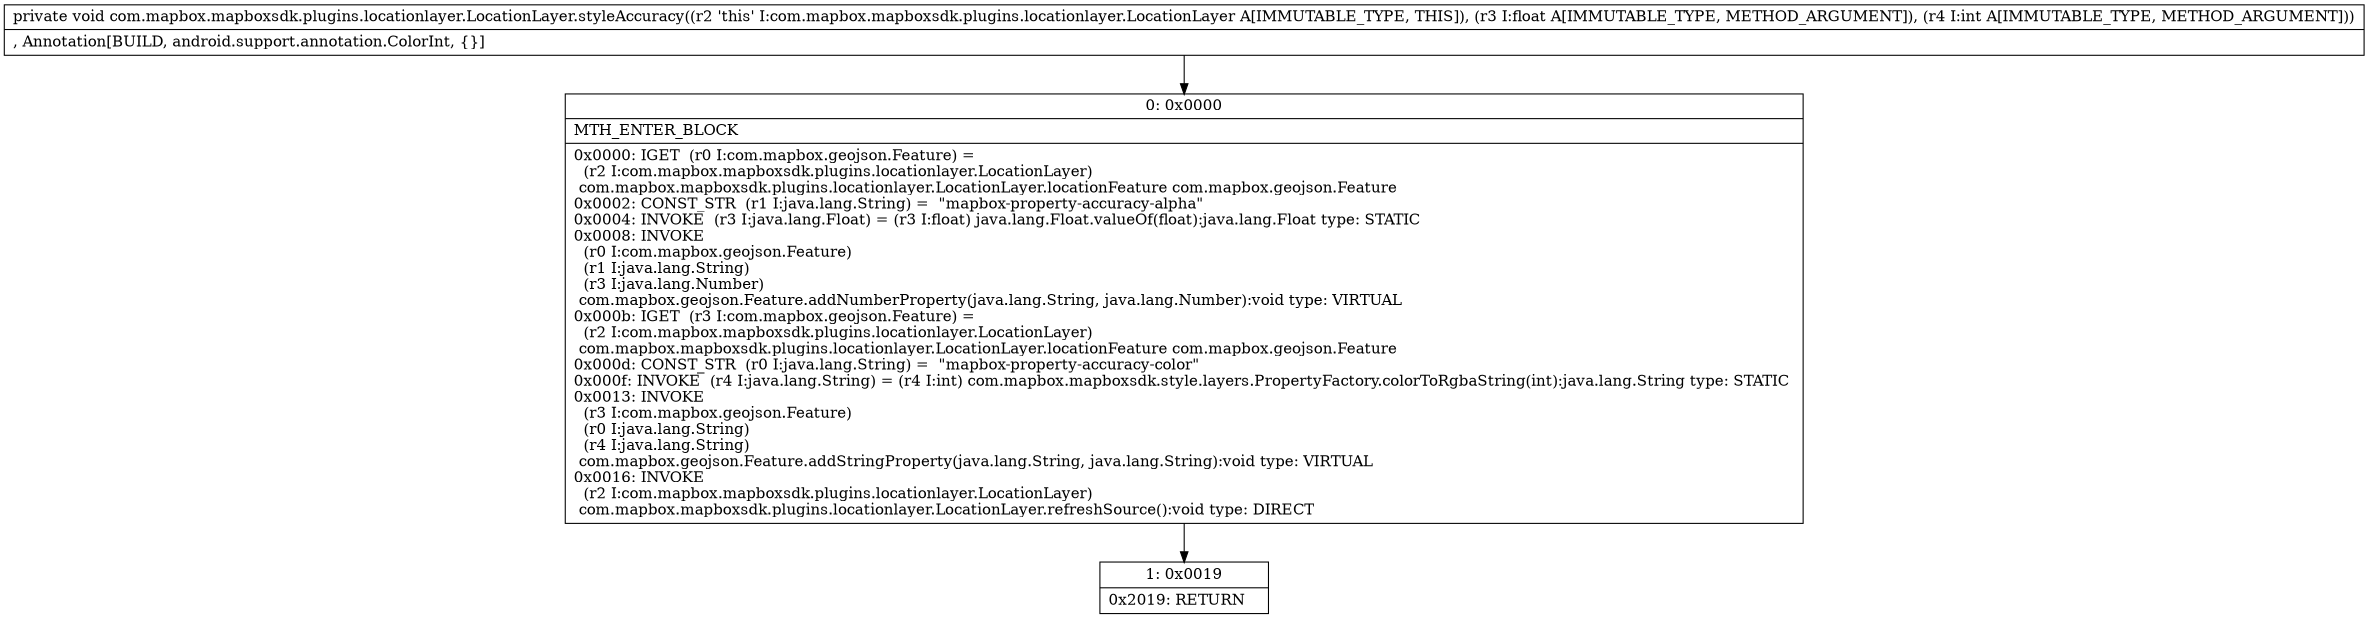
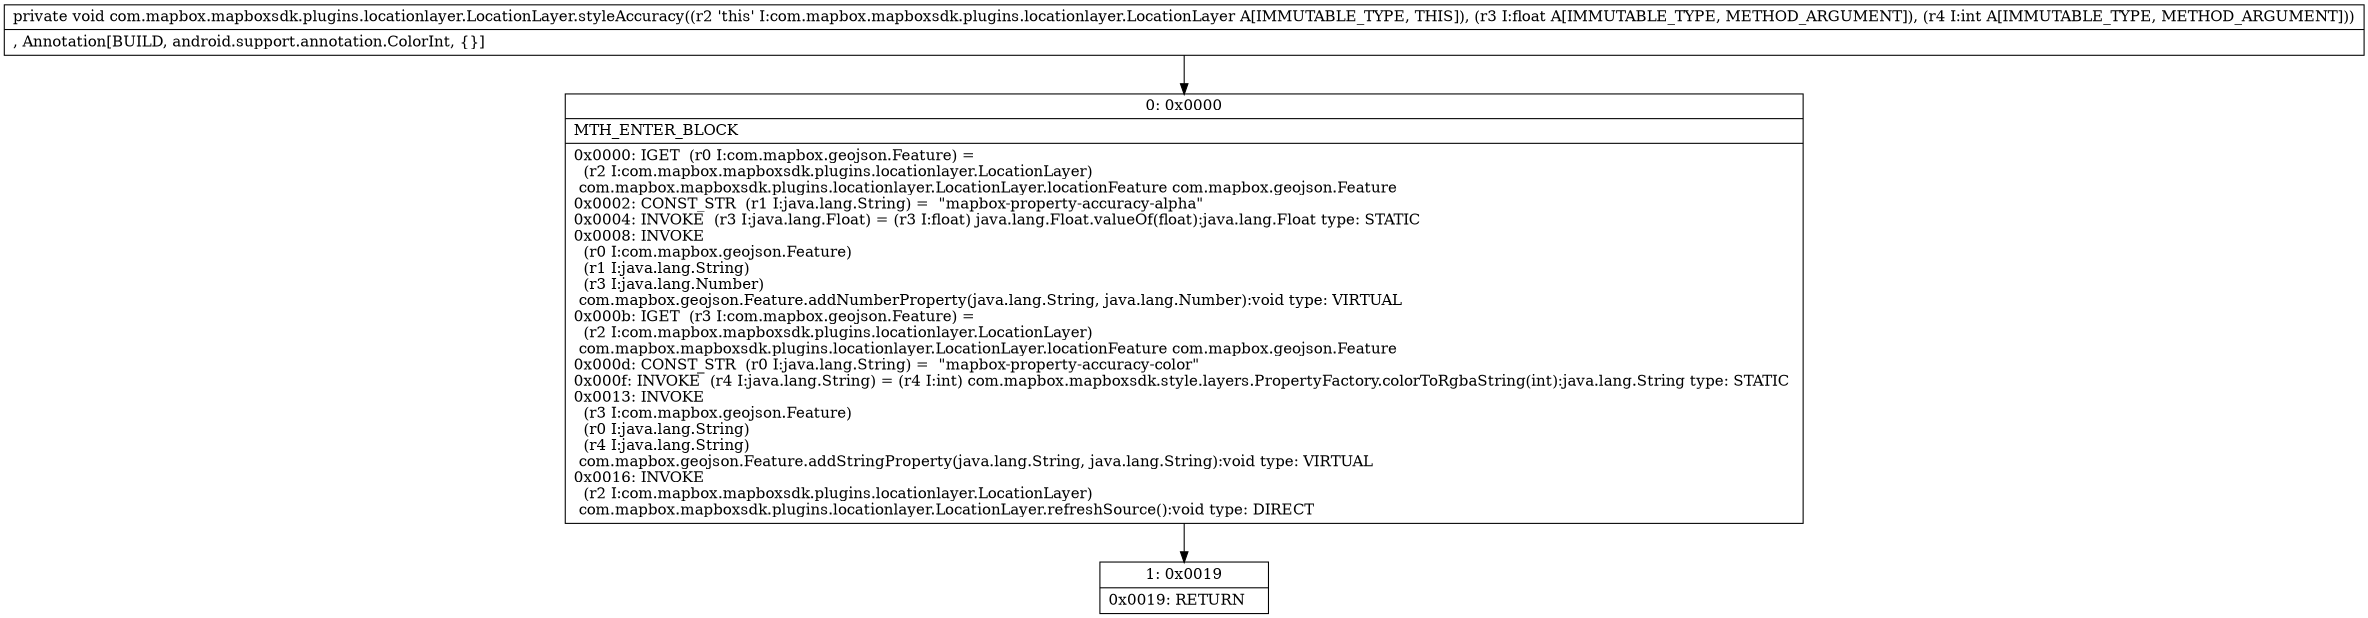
  digraph {
    node [shape=record]
    n1 [label="{0\:\ 0x0000|MTH_ENTER_BLOCK\l|0x0000: IGET  (r0 I:com.mapbox.geojson.Feature) = \l  (r2 I:com.mapbox.mapboxsdk.plugins.locationlayer.LocationLayer)\l com.mapbox.mapboxsdk.plugins.locationlayer.LocationLayer.locationFeature com.mapbox.geojson.Feature \l0x0002: CONST_STR  (r1 I:java.lang.String) =  \"mapbox\-property\-accuracy\-alpha\" \l0x0004: INVOKE  (r3 I:java.lang.Float) = (r3 I:float) java.lang.Float.valueOf(float):java.lang.Float type: STATIC \l0x0008: INVOKE  \l  (r0 I:com.mapbox.geojson.Feature)\l  (r1 I:java.lang.String)\l  (r3 I:java.lang.Number)\l com.mapbox.geojson.Feature.addNumberProperty(java.lang.String, java.lang.Number):void type: VIRTUAL \l0x000b: IGET  (r3 I:com.mapbox.geojson.Feature) = \l  (r2 I:com.mapbox.mapboxsdk.plugins.locationlayer.LocationLayer)\l com.mapbox.mapboxsdk.plugins.locationlayer.LocationLayer.locationFeature com.mapbox.geojson.Feature \l0x000d: CONST_STR  (r0 I:java.lang.String) =  \"mapbox\-property\-accuracy\-color\" \l0x000f: INVOKE  (r4 I:java.lang.String) = (r4 I:int) com.mapbox.mapboxsdk.style.layers.PropertyFactory.colorToRgbaString(int):java.lang.String type: STATIC \l0x0013: INVOKE  \l  (r3 I:com.mapbox.geojson.Feature)\l  (r0 I:java.lang.String)\l  (r4 I:java.lang.String)\l com.mapbox.geojson.Feature.addStringProperty(java.lang.String, java.lang.String):void type: VIRTUAL \l0x0016: INVOKE  \l  (r2 I:com.mapbox.mapboxsdk.plugins.locationlayer.LocationLayer)\l com.mapbox.mapboxsdk.plugins.locationlayer.LocationLayer.refreshSource():void type: DIRECT \l}"]
-   n2 [label="{1\:\ 0x0019|0x2019: RETURN   \l}"]
+   n2 [label="{1\:\ 0x0019|0x0019: RETURN   \l}"]
    n3 [label="{private void com.mapbox.mapboxsdk.plugins.locationlayer.LocationLayer.styleAccuracy((r2 'this' I:com.mapbox.mapboxsdk.plugins.locationlayer.LocationLayer A[IMMUTABLE_TYPE, THIS]), (r3 I:float A[IMMUTABLE_TYPE, METHOD_ARGUMENT]), (r4 I:int A[IMMUTABLE_TYPE, METHOD_ARGUMENT]))  | , Annotation[BUILD, android.support.annotation.ColorInt, \{\}]\l}"]
    n1 -> n2
    n3 -> n1
  }
